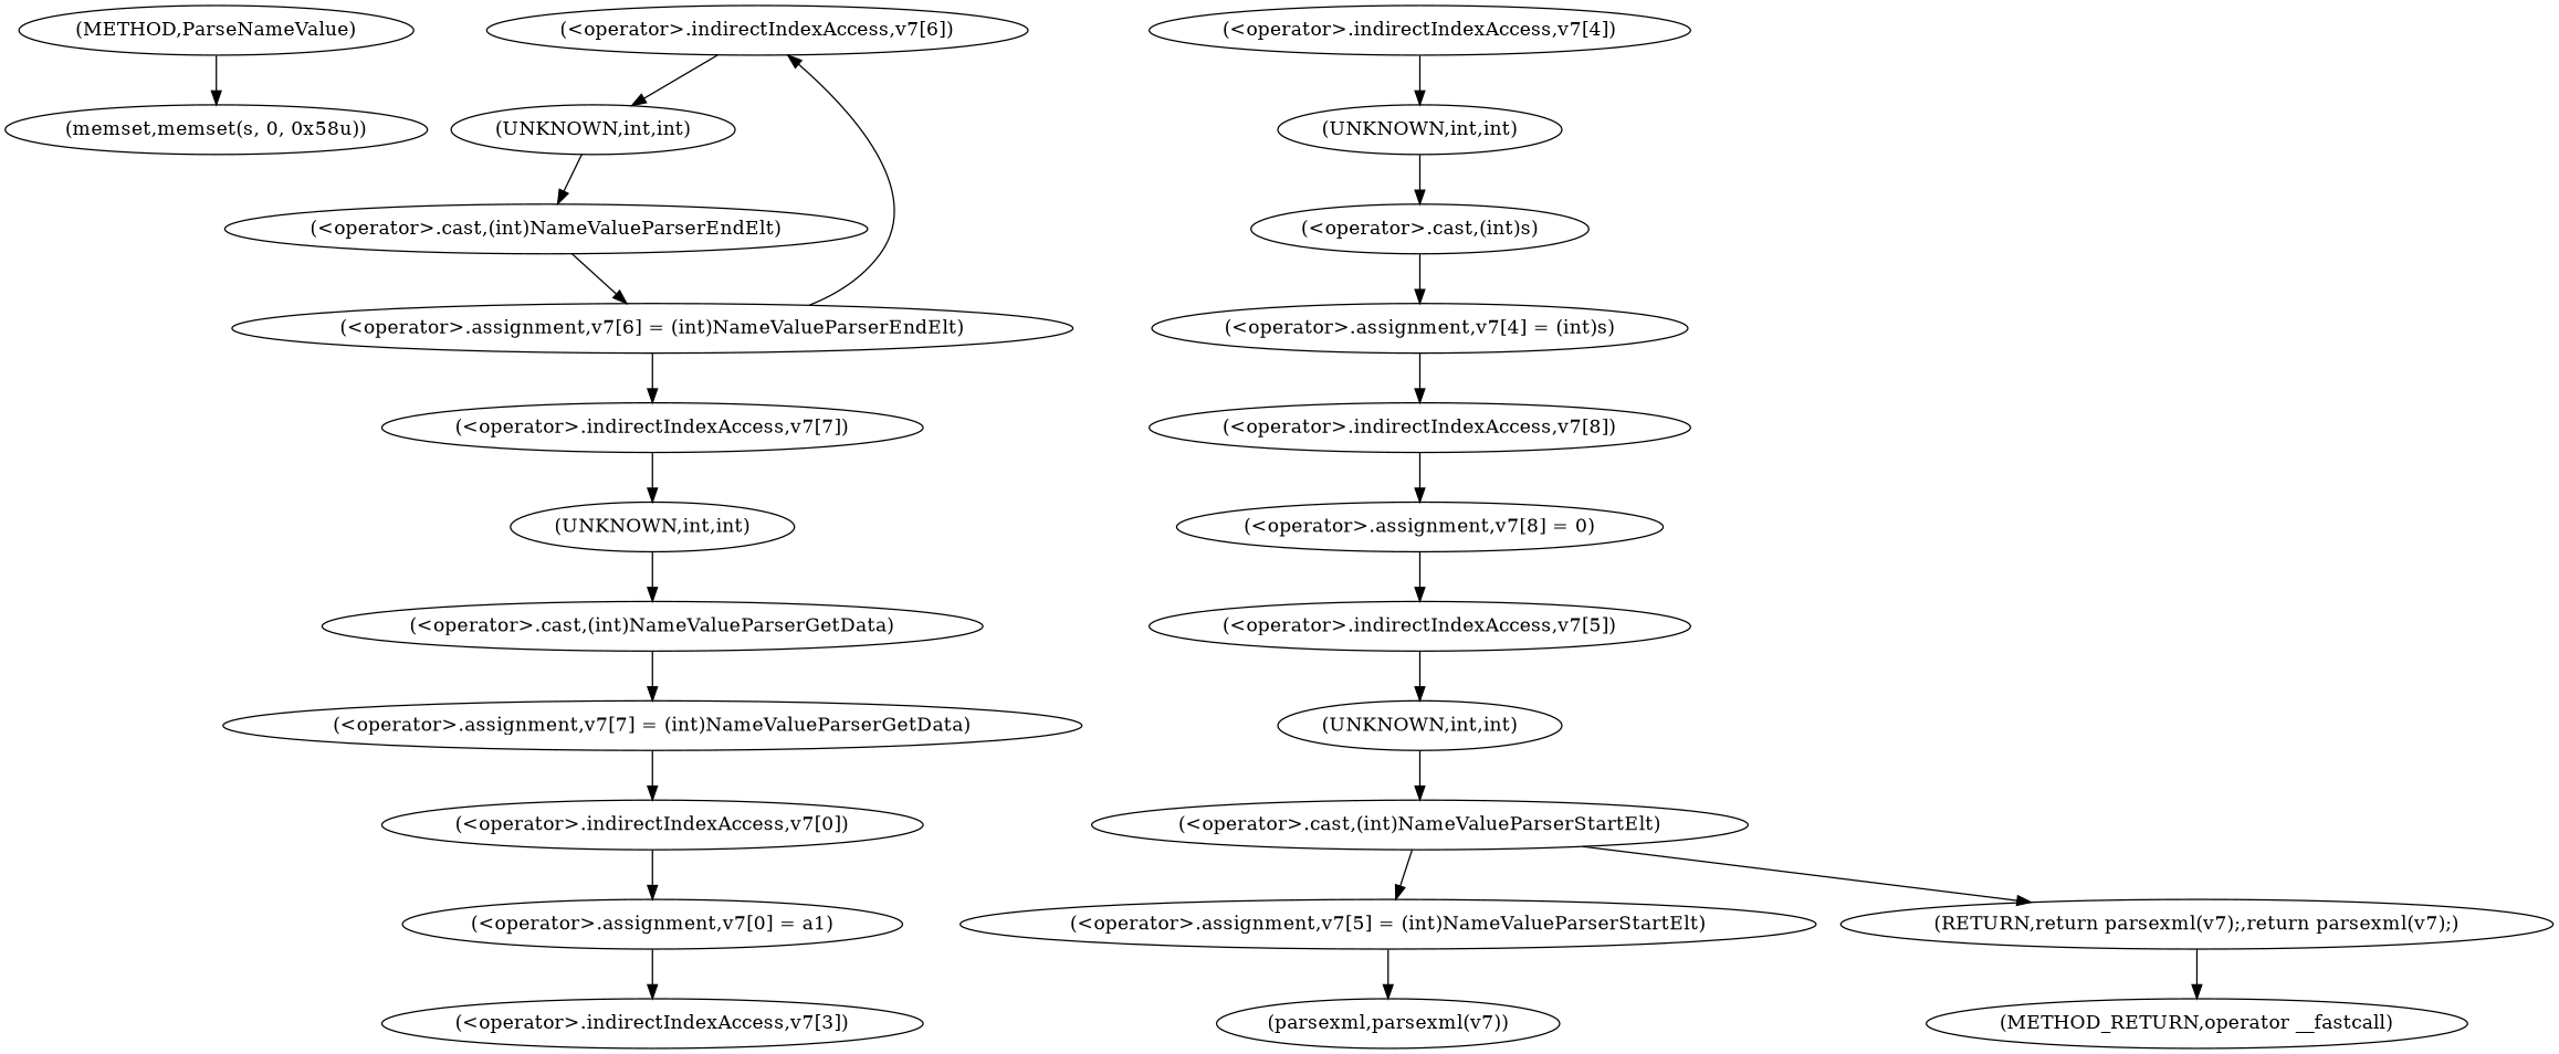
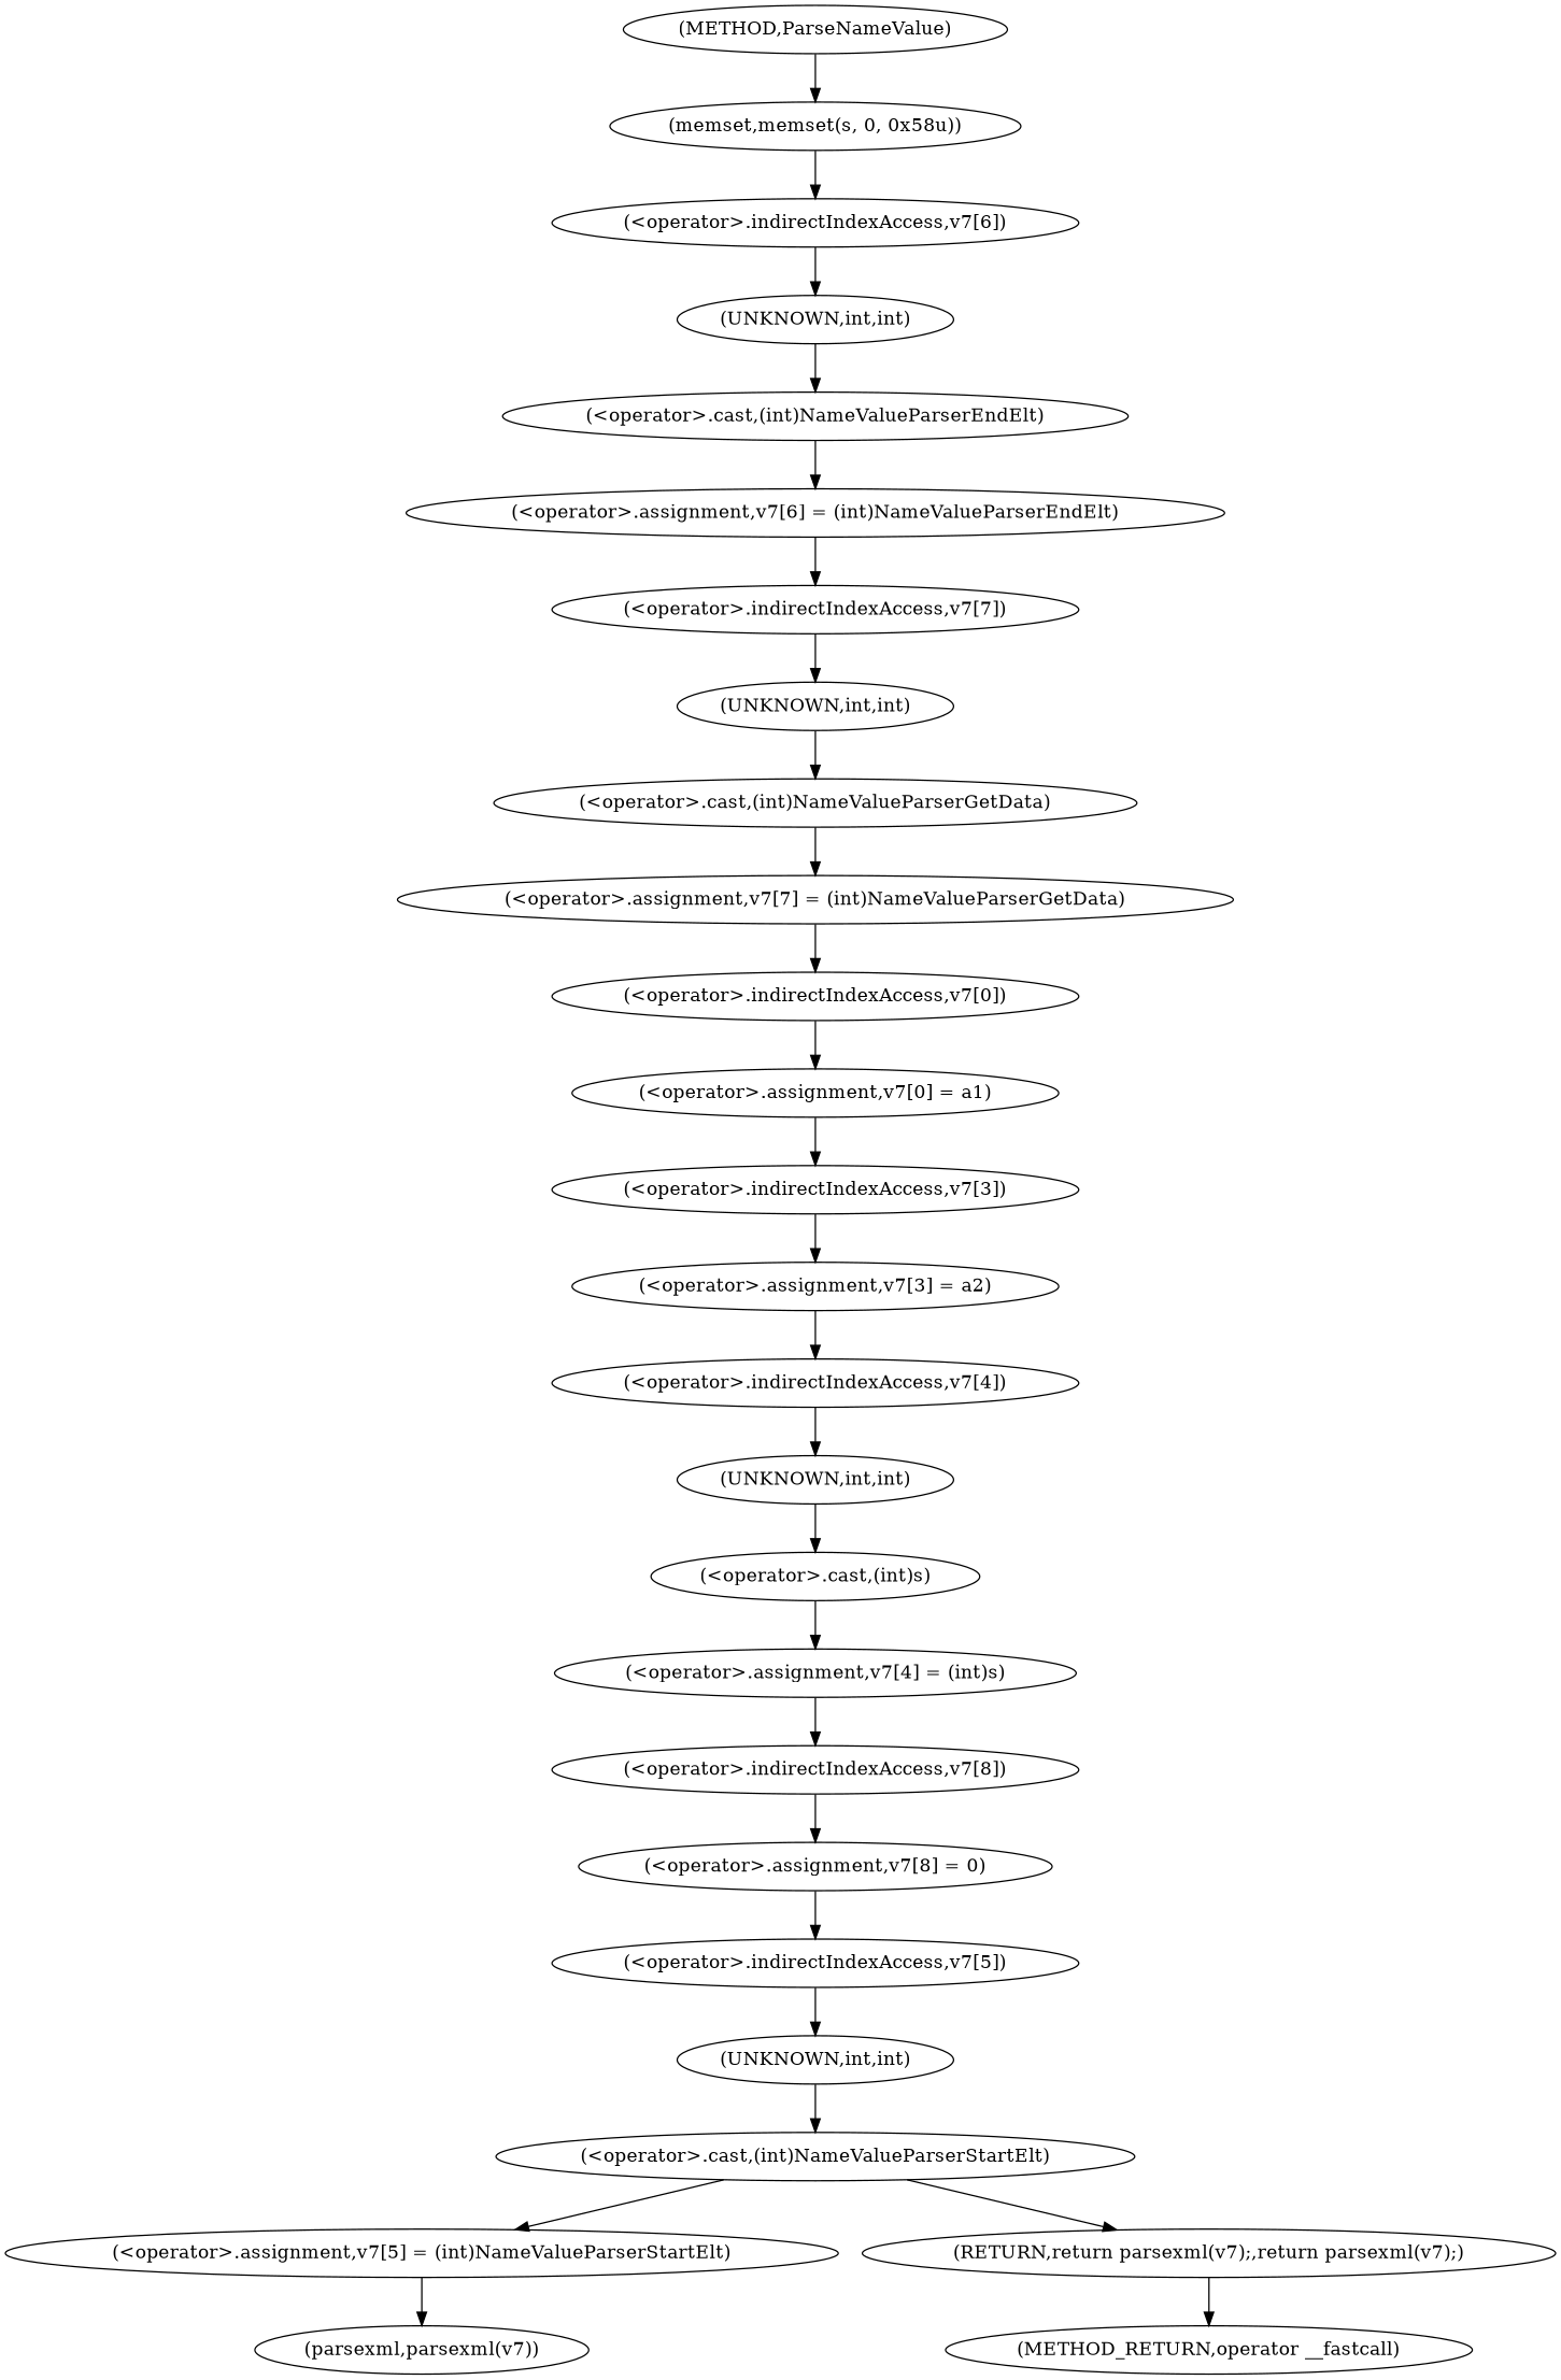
  digraph {
    n1 [label="(memset,memset(s, 0, 0x58u))"]
    n2 [label="(<operator>.indirectIndexAccess,v7[6])"]
    n3 [label="(UNKNOWN,int,int)"]
    n4 [label="(<operator>.assignment,v7[6] = (int)NameValueParserEndElt)"]
    n5 [label="(<operator>.indirectIndexAccess,v7[7])"]
    n6 [label="(UNKNOWN,int,int)"]
    n7 [label="(<operator>.cast,(int)NameValueParserEndElt)"]
    n8 [label="(<operator>.assignment,v7[7] = (int)NameValueParserGetData)"]
    n9 [label="(<operator>.indirectIndexAccess,v7[0])"]
    n10 [label="(<operator>.assignment,v7[0] = a1)"]
    n11 [label="(<operator>.cast,(int)NameValueParserGetData)"]
    n12 [label="(<operator>.indirectIndexAccess,v7[3])"]
+   n13 [label="(<operator>.assignment,v7[3] = a2)"]
    n14 [label="(<operator>.indirectIndexAccess,v7[4])"]
    n15 [label="(UNKNOWN,int,int)"]
    n16 [label="(<operator>.assignment,v7[4] = (int)s)"]
    n17 [label="(<operator>.indirectIndexAccess,v7[8])"]
    n18 [label="(<operator>.assignment,v7[8] = 0)"]
    n19 [label="(<operator>.cast,(int)s)"]
    n20 [label="(<operator>.indirectIndexAccess,v7[5])"]
    n21 [label="(UNKNOWN,int,int)"]
    n22 [label="(<operator>.assignment,v7[5] = (int)NameValueParserStartElt)"]
    n23 [label="(parsexml,parsexml(v7))"]
    n24 [label="(<operator>.cast,(int)NameValueParserStartElt)"]
    n25 [label="(RETURN,return parsexml(v7);,return parsexml(v7);)"]
    n26 [label="(METHOD_RETURN,operator __fastcall)"]
    n27 [label="(METHOD,ParseNameValue)"]
-   n4 -> n2
+   n1 -> n2
    n2 -> n3
    n3 -> n7
    n4 -> n5
    n5 -> n6
    n6 -> n11
    n7 -> n4
    n8 -> n9
    n9 -> n10
    n10 -> n12
    n11 -> n8
+   n12 -> n13
+   n13 -> n14
    n14 -> n15
    n15 -> n19
    n16 -> n17
    n17 -> n18
    n18 -> n20
    n19 -> n16
    n20 -> n21
    n21 -> n24
    n22 -> n23
    n24 -> n22
    n24 -> n25
    n25 -> n26
    n27 -> n1
  }
